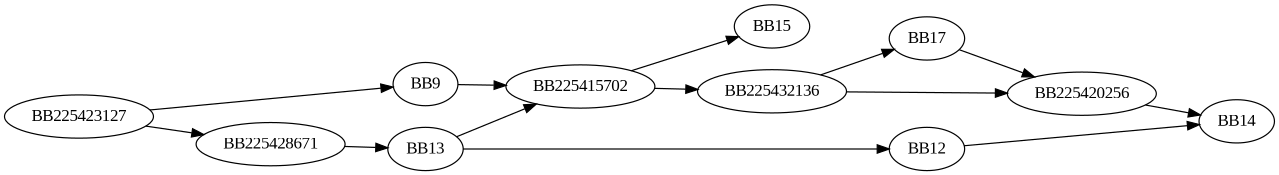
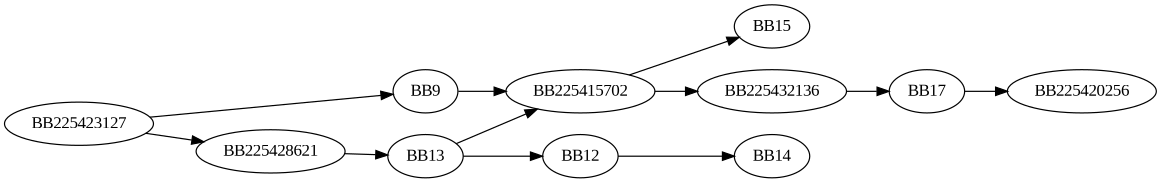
  digraph {
    fontname="Liberation Serif"
    rankdir=LR
    node [fontname="Liberation Serif"]
    edge [fontname="Liberation Serif"]
    BB225423127
    BB9
-   BB225428671
+   BB225428671 [label=BB225428621]
    BB225415702
    BB13
    BB15
    BB225432136
    BB12
    BB14
    BB17
    BB225420256
    BB225423127 -> BB9
    BB225423127 -> BB225428671
    BB9 -> BB225415702
    BB225428671 -> BB13
    BB225415702 -> BB15
    BB225415702 -> BB225432136
    BB13 -> BB225415702
    BB13 -> BB12
    BB225432136 -> BB17
-   BB225432136 -> BB225420256
    BB12 -> BB14
    BB17 -> BB225420256
-   BB225420256 -> BB14
  }
